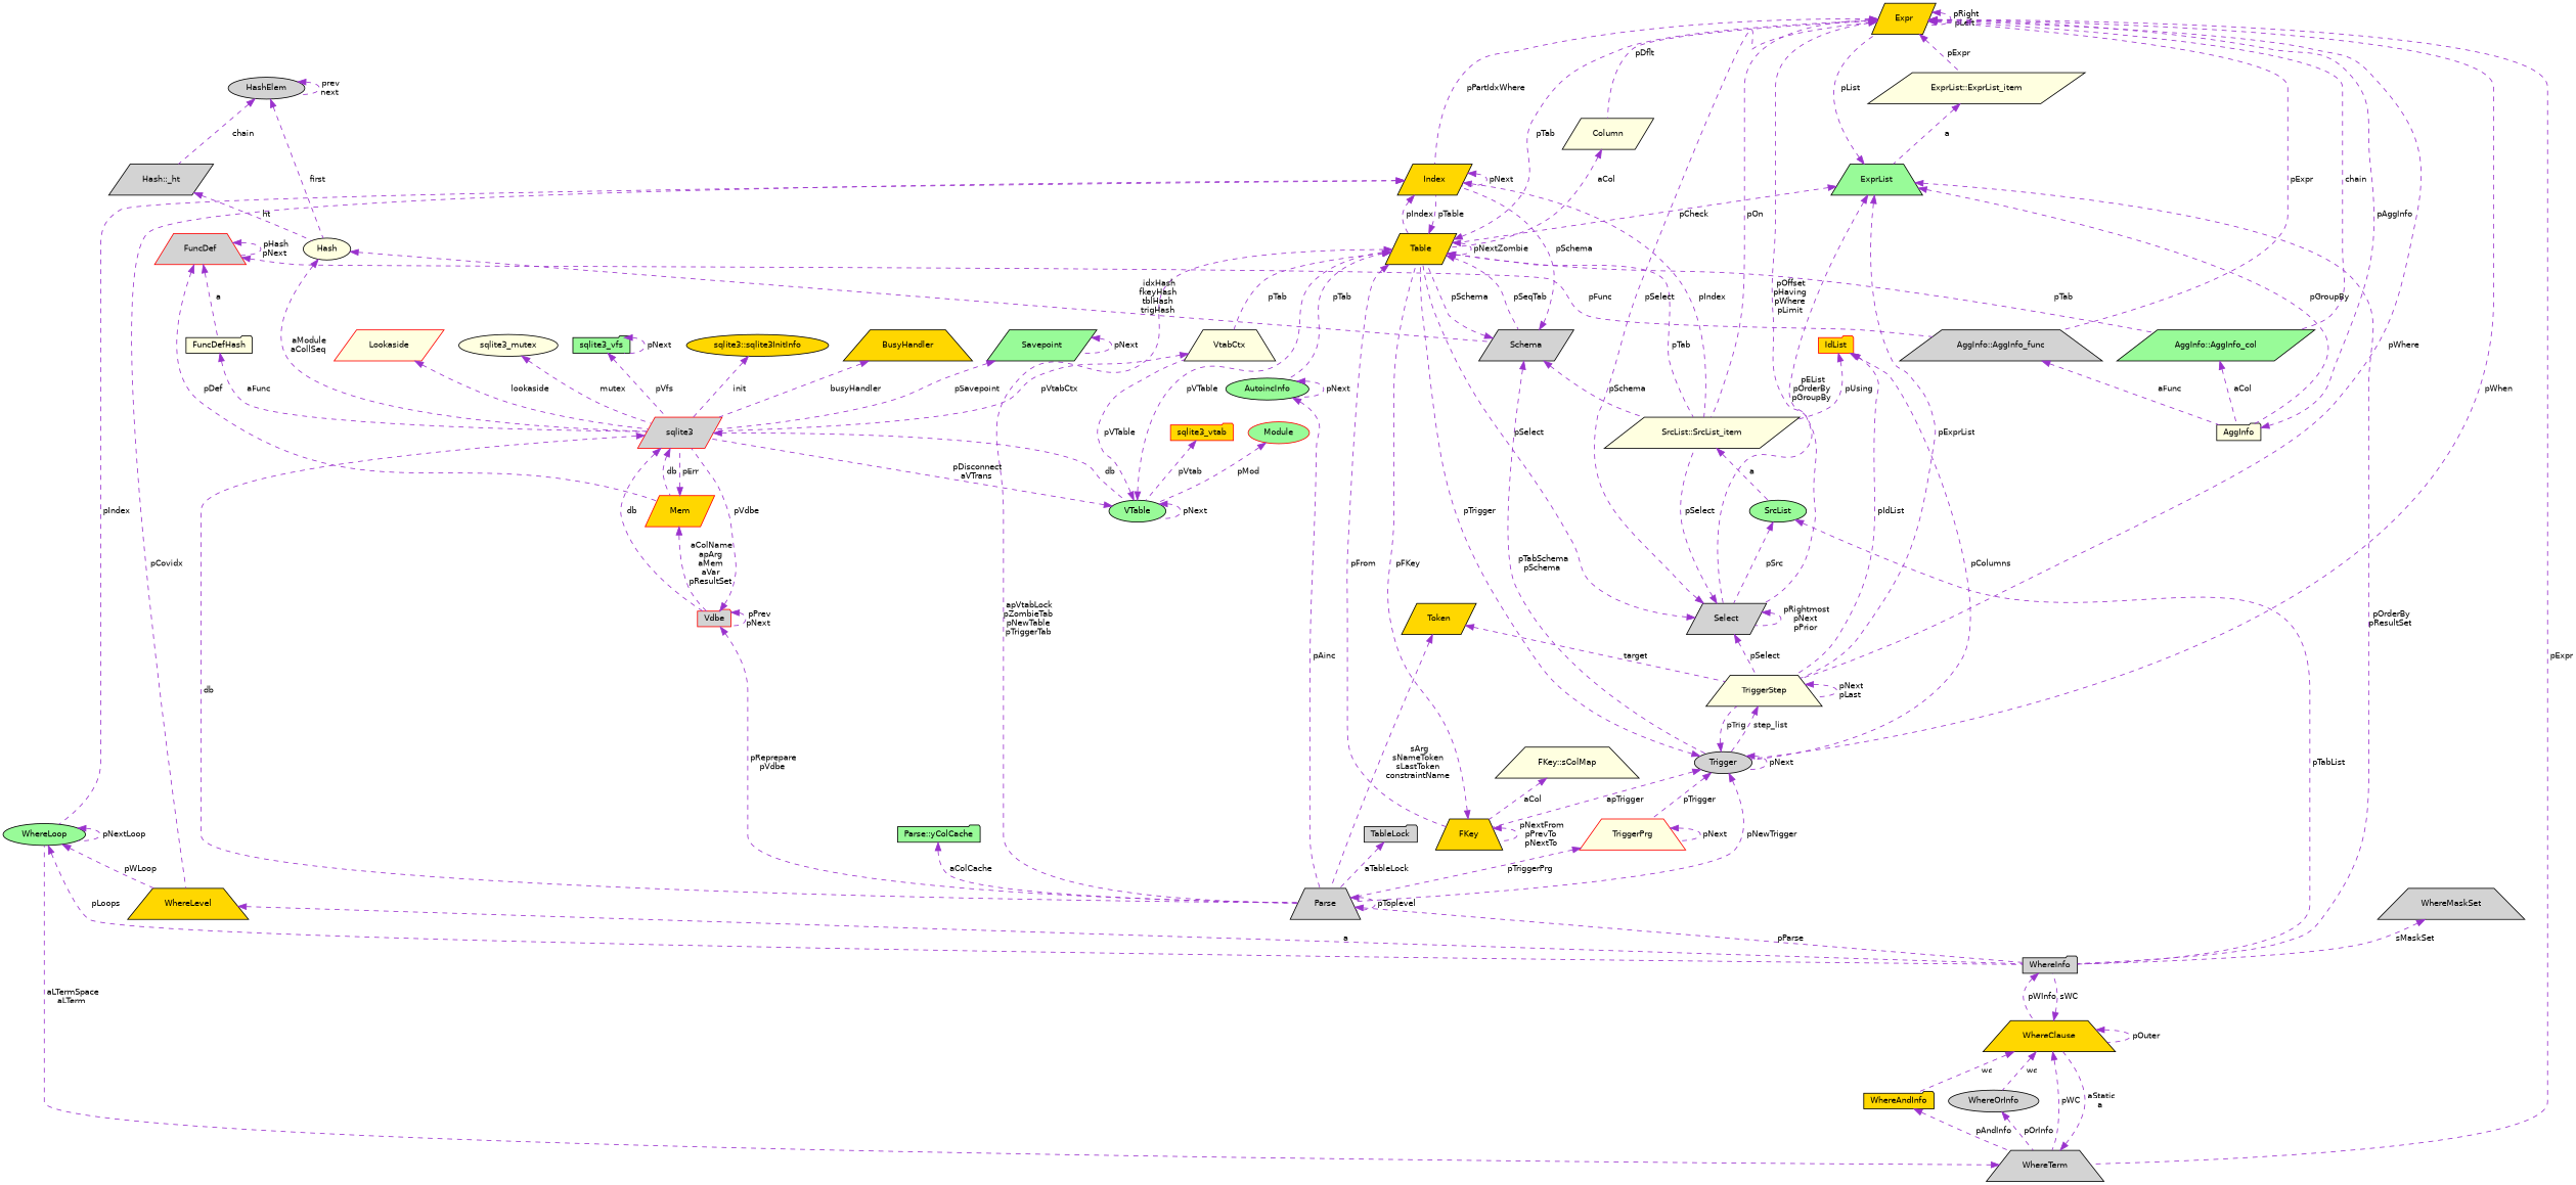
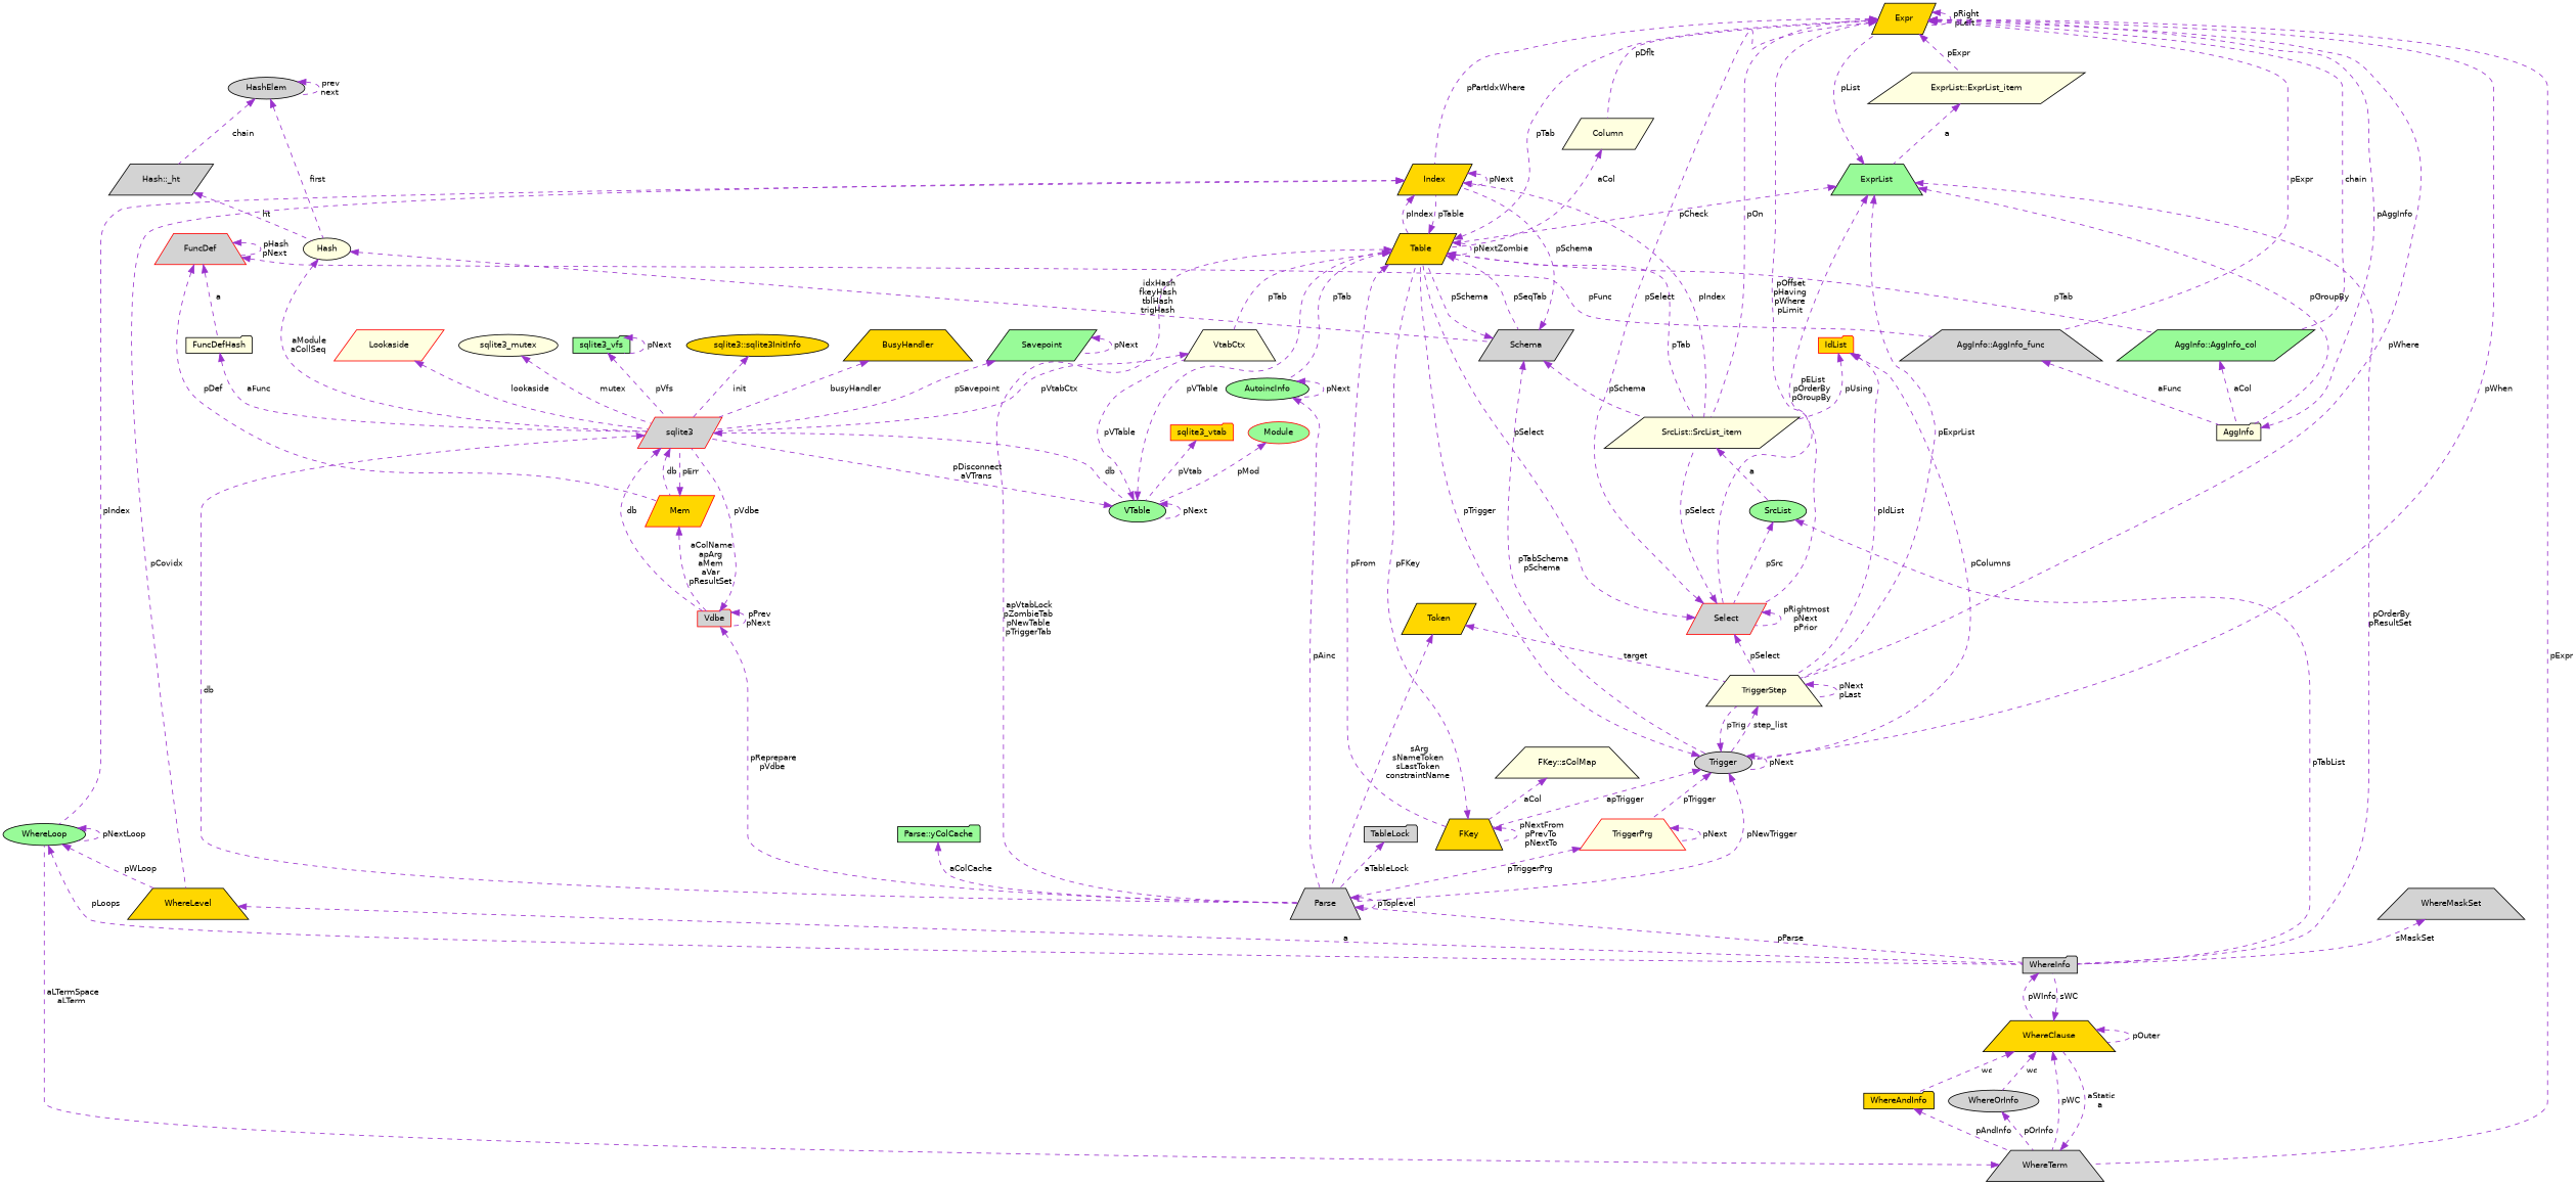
  digraph {
    node [color=black fillcolor=lightgrey fontname=Helvetica fontsize=10 shape=parallelogram style=filled]
    edge [color=darkorchid3 dir=back fontname=Helvetica fontsize=10 labelfontname=Helvetica labelfontsize=10 style=dashed]
    n1 [fillcolor=palegreen fontcolor=black height=0.2 label=WhereLoop shape=ellipse width=0.4]
    n2 [height=0.2 label=WhereInfo shape=folder width=0.4]
    n3 [fillcolor=gold height=0.2 label=WhereLevel shape=trapezium width=0.4]
    n4 [fillcolor=gold height=0.2 label=WhereClause shape=trapezium width=0.4]
    n5 [height=0.2 label=WhereTerm shape=trapezium width=0.4]
    n6 [fillcolor=gold height=0.2 label=WhereAndInfo shape=folder width=0.4]
    n7 [height=0.2 label=WhereOrInfo shape=ellipse width=0.4]
    n8 [fillcolor=gold height=0.2 label=Index width=0.4]
    n9 [fillcolor=gold height=0.2 label=Table width=0.4]
    n10 [fillcolor=lightyellow height=0.2 label="SrcList::SrcList_item" width=0.4]
    n11 [height=0.2 label=Schema width=0.4]
    n12 [fillcolor=gold height=0.2 label=Expr width=0.4]
    n13 [fillcolor=palegreen height=0.2 label="AggInfo::AggInfo_col" width=0.4]
    n14 [fillcolor=gold height=0.2 label=FKey shape=trapezium width=0.4]
    n15 [fillcolor=lightyellow height=0.2 label=VtabCtx shape=trapezium width=0.4]
    n16 [height=0.2 label=Parse shape=trapezium width=0.4]
    n17 [fillcolor=palegreen height=0.2 label=AutoincInfo shape=ellipse width=0.4]
    n18 [fillcolor=palegreen height=0.2 label=SrcList shape=ellipse width=0.4]
    n19 [height=0.2 label=Trigger shape=ellipse width=0.4]
    n20 [fillcolor=lightyellow height=0.2 label=TriggerStep shape=trapezium width=0.4]
    n21 [color=red fillcolor=lightyellow height=0.2 label=TriggerPrg shape=trapezium width=0.4]
    n22 [fillcolor=lightyellow height=0.2 label=Column width=0.4]
    n23 [height=0.2 label="AggInfo::AggInfo_func" shape=trapezium width=0.4]
    n24 [fillcolor=lightyellow height=0.2 label="ExprList::ExprList_item" width=0.4]
-   n25 [height=0.2 label=Select width=0.4]
+   n25 [color=red height=0.2 label=Select width=0.4]
    n26 [fillcolor=lightyellow height=0.2 label=AggInfo shape=folder width=0.4]
    n27 [color=red height=0.2 label=sqlite3 width=0.4]
    n28 [fillcolor=palegreen height=0.2 label=ExprList shape=trapezium width=0.4]
    n29 [color=red height=0.2 label=FuncDef shape=trapezium width=0.4]
    n30 [color=red fillcolor=gold height=0.2 label=Mem width=0.4]
    n31 [fillcolor=lightyellow height=0.2 label=FuncDefHash shape=folder width=0.4]
    n32 [color=red height=0.2 label=Vdbe shape=folder width=0.4]
    n33 [color=red fillcolor=gold height=0.2 label=IdList shape=folder width=0.4]
    n34 [fillcolor=lightyellow height=0.2 label="FKey::sColMap" shape=trapezium width=0.4]
    n35 [fillcolor=gold height=0.2 label=Token width=0.4]
    n36 [fillcolor=palegreen height=0.2 label=VTable shape=ellipse width=0.4]
    n37 [fillcolor=palegreen height=0.2 label=Savepoint width=0.4]
    n38 [color=red fillcolor=lightyellow height=0.2 label=Lookaside width=0.4]
    n39 [fillcolor=lightyellow height=0.2 label=sqlite3_mutex shape=ellipse width=0.4]
    n40 [fillcolor=palegreen height=0.2 label=sqlite3_vfs shape=folder width=0.4]
    n41 [fillcolor=gold height=0.2 label="sqlite3::sqlite3InitInfo" shape=ellipse width=0.4]
    n42 [fillcolor=gold height=0.2 label=BusyHandler shape=trapezium width=0.4]
    n43 [fillcolor=lightyellow height=0.2 label=Hash shape=ellipse width=0.4]
    n44 [height=0.2 label="Hash::_ht" width=0.4]
    n45 [height=0.2 label=HashElem shape=ellipse width=0.4]
    n46 [color=red fillcolor=palegreen height=0.2 label=Module shape=ellipse width=0.4]
    n47 [color=red fillcolor=gold height=0.2 label=sqlite3_vtab shape=folder width=0.4]
    n48 [height=0.2 label=WhereMaskSet shape=trapezium width=0.4]
    n49 [height=0.2 label=TableLock shape=folder width=0.4]
    n50 [fillcolor=palegreen height=0.2 label="Parse::yColCache" shape=folder width=0.4]
    n1 -> n1 [label=" pNextLoop"]
    n1 -> n2 [label=" pLoops"]
    n1 -> n3 [label=" pWLoop"]
    n2 -> n4 [label=" pWInfo"]
    n3 -> n2 [label=" a"]
    n4 -> n2 [label=" sWC"]
    n4 -> n4 [label=" pOuter"]
    n4 -> n5 [label=" pWC"]
    n4 -> n6 [label=" wc"]
    n4 -> n7 [label=" wc"]
    n5 -> n1 [label=" aLTermSpace\naLTerm"]
    n5 -> n4 [label=" aStatic\na"]
    n6 -> n5 [label=" pAndInfo"]
    n7 -> n5 [label=" pOrInfo"]
    n8 -> n1 [label=" pIndex"]
    n8 -> n3 [label=" pCovidx"]
    n8 -> n8 [label=" pNext"]
    n8 -> n9 [label=" pIndex"]
    n8 -> n10 [label=" pIndex"]
    n9 -> n8 [label=" pTable"]
    n9 -> n9 [label=" pNextZombie"]
    n9 -> n10 [label=" pTab"]
    n9 -> n11 [label=" pSeqTab"]
    n9 -> n12 [label=" pTab"]
    n9 -> n13 [label=" pTab"]
    n9 -> n14 [label=" pFrom"]
    n9 -> n15 [label=" pTab"]
    n9 -> n16 [label=" apVtabLock\npZombieTab\npNewTable\npTriggerTab"]
    n9 -> n17 [label=" pTab"]
    n10 -> n18 [label=" a"]
    n11 -> n8 [label=" pSchema"]
    n11 -> n9 [label=" pSchema"]
    n11 -> n10 [label=" pSchema"]
    n11 -> n19 [label=" pTabSchema\npSchema"]
    n12 -> n5 [label=" pExpr"]
    n12 -> n8 [label=" pPartIdxWhere"]
    n12 -> n10 [label=" pOn"]
    n12 -> n12 [label=" pRight\npLeft"]
    n12 -> n13 [label=" chain"]
    n12 -> n19 [label=" pWhen"]
    n12 -> n20 [label=" pWhere"]
    n12 -> n22 [label=" pDflt"]
    n12 -> n23 [label=" pExpr"]
    n12 -> n24 [label=" pExpr"]
    n12 -> n25 [label=" pOffset\npHaving\npWhere\npLimit"]
    n13 -> n26 [label=" aCol"]
    n14 -> n9 [label=" pFKey"]
    n14 -> n14 [label=" pNextFrom\npPrevTo\npNextTo"]
    n15 -> n27 [label=" pVtabCtx"]
    n16 -> n2 [label=" pParse"]
    n16 -> n16 [label=" pToplevel"]
    n17 -> n16 [label=" pAinc"]
    n17 -> n17 [label=" pNext"]
    n18 -> n2 [label=" pTabList"]
    n18 -> n25 [label=" pSrc"]
    n19 -> n9 [label=" pTrigger"]
    n19 -> n14 [label=" apTrigger"]
    n19 -> n16 [label=" pNewTrigger"]
    n19 -> n19 [label=" pNext"]
    n19 -> n20 [label=" pTrig"]
    n19 -> n21 [label=" pTrigger"]
    n20 -> n19 [label=" step_list"]
    n20 -> n20 [label=" pNext\npLast"]
    n21 -> n16 [label=" pTriggerPrg"]
    n21 -> n21 [label=" pNext"]
    n22 -> n9 [label=" aCol"]
    n23 -> n26 [label=" aFunc"]
    n24 -> n28 [label=" a"]
    n25 -> n9 [label=" pSelect"]
    n25 -> n10 [label=" pSelect"]
    n25 -> n12 [label=" pSelect"]
    n25 -> n20 [label=" pSelect"]
    n25 -> n25 [label=" pRightmost\npNext\npPrior"]
    n26 -> n12 [label=" pAggInfo"]
    n27 -> n16 [label=" db"]
    n27 -> n30 [label=" db"]
    n27 -> n32 [label=" db"]
    n27 -> n36 [label=" db"]
    n28 -> n2 [label=" pOrderBy\npResultSet"]
    n28 -> n9 [label=" pCheck"]
    n28 -> n12 [label=" pList"]
    n28 -> n20 [label=" pExprList"]
    n28 -> n25 [label=" pEList\npOrderBy\npGroupBy"]
    n28 -> n26 [label=" pGroupBy"]
    n29 -> n23 [label=" pFunc"]
    n29 -> n29 [label=" pHash\npNext"]
    n29 -> n30 [label=" pDef"]
    n29 -> n31 [label=" a"]
    n30 -> n27 [label=" pErr"]
    n30 -> n32 [label=" aColName\napArg\naMem\naVar\npResultSet"]
    n31 -> n27 [label=" aFunc"]
    n32 -> n16 [label=" pReprepare\npVdbe"]
    n32 -> n27 [label=" pVdbe"]
    n32 -> n32 [label=" pPrev\npNext"]
    n33 -> n10 [label=" pUsing"]
    n33 -> n19 [label=" pColumns"]
    n33 -> n20 [label=" pIdList"]
    n34 -> n14 [label=" aCol"]
    n35 -> n16 [label=" sArg\nsNameToken\nsLastToken\nconstraintName"]
    n35 -> n20 [label=" target"]
    n36 -> n9 [label=" pVTable"]
    n36 -> n15 [label=" pVTable"]
    n36 -> n27 [label=" pDisconnect\naVTrans"]
    n36 -> n36 [label=" pNext"]
    n37 -> n27 [label=" pSavepoint"]
    n37 -> n37 [label=" pNext"]
    n38 -> n27 [label=" lookaside"]
    n39 -> n27 [label=" mutex"]
    n40 -> n27 [label=" pVfs"]
    n40 -> n40 [label=" pNext"]
    n41 -> n27 [label=" init"]
    n42 -> n27 [label=" busyHandler"]
    n43 -> n11 [label=" idxHash\nfkeyHash\ntblHash\ntrigHash"]
    n43 -> n27 [label=" aModule\naCollSeq"]
    n44 -> n43 [label=" ht"]
    n45 -> n43 [label=" first"]
    n45 -> n44 [label=" chain"]
    n45 -> n45 [label=" prev\nnext"]
    n46 -> n36 [label=" pMod"]
    n47 -> n36 [label=" pVtab"]
    n48 -> n2 [label=" sMaskSet"]
    n49 -> n16 [label=" aTableLock"]
    n50 -> n16 [label=" aColCache"]
  }
